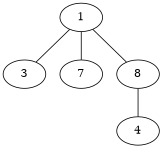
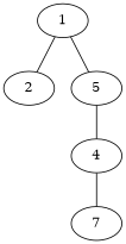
  graph {
    node [chem=I]
    edge [valence=1]
    1 [chem=C]
-   2 [label=3]
+   2
    n3 [label=7]
-   5 [chem=H label=8]
+   5 [chem=H]
    4 [chem=H]
    1 -- 2
-   1 -- n3
+   4 -- n3
    1 -- 5
    5 -- 4
  }
